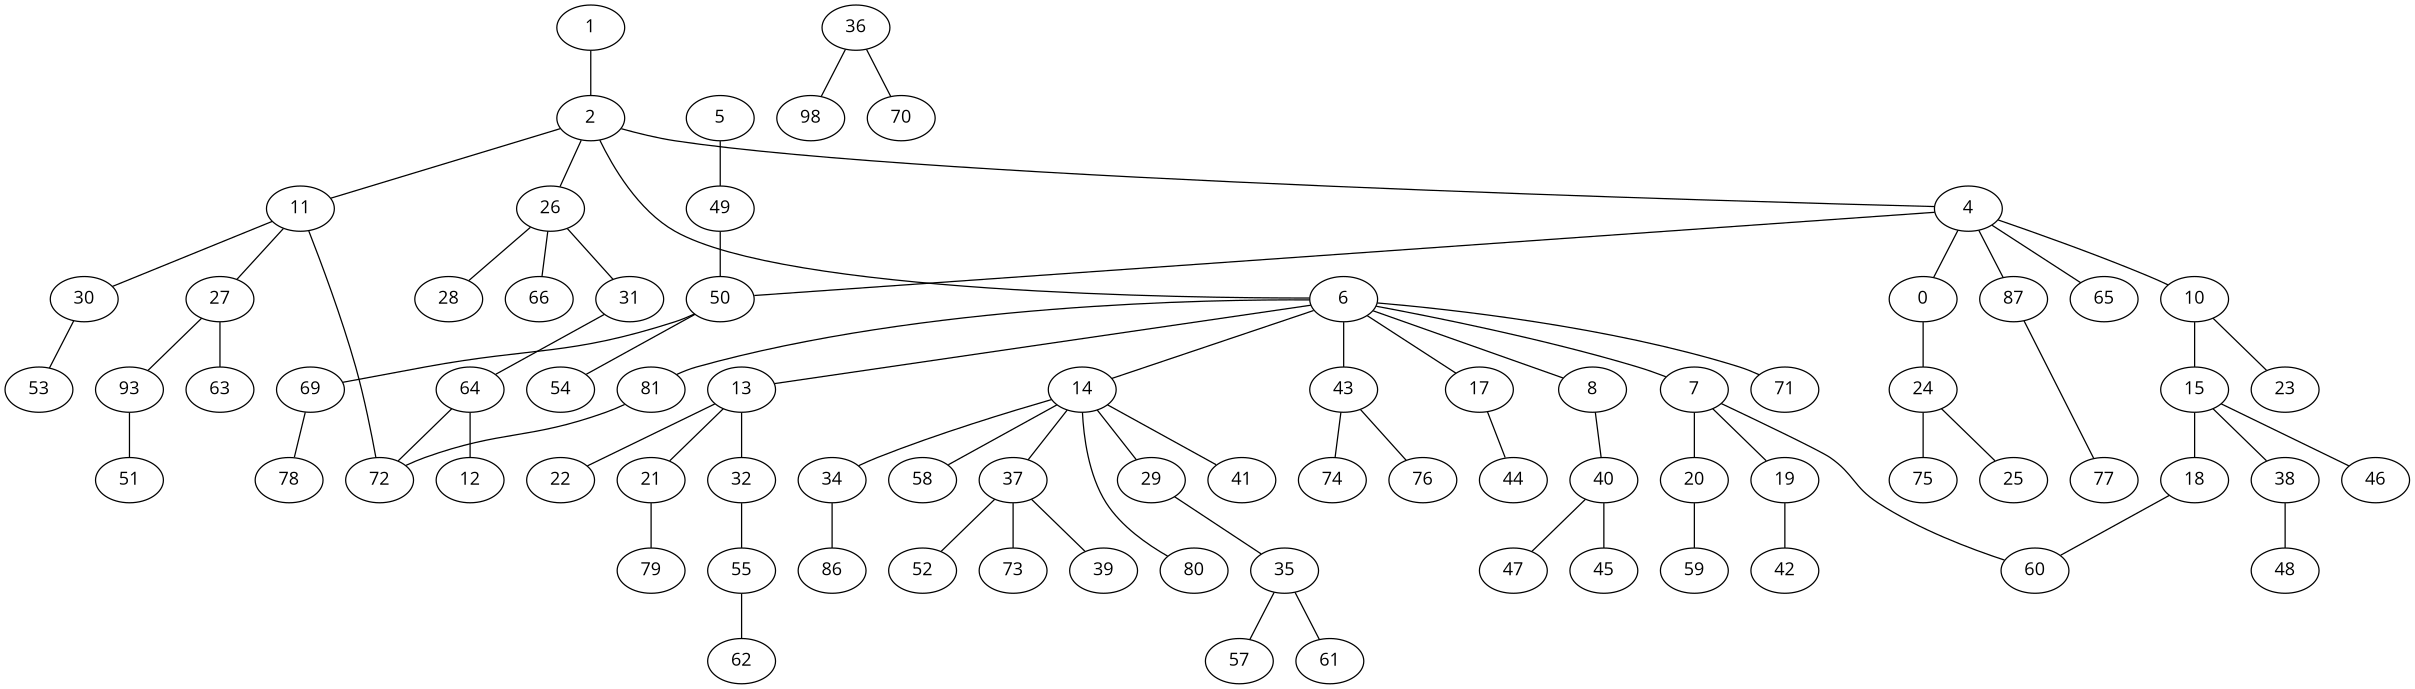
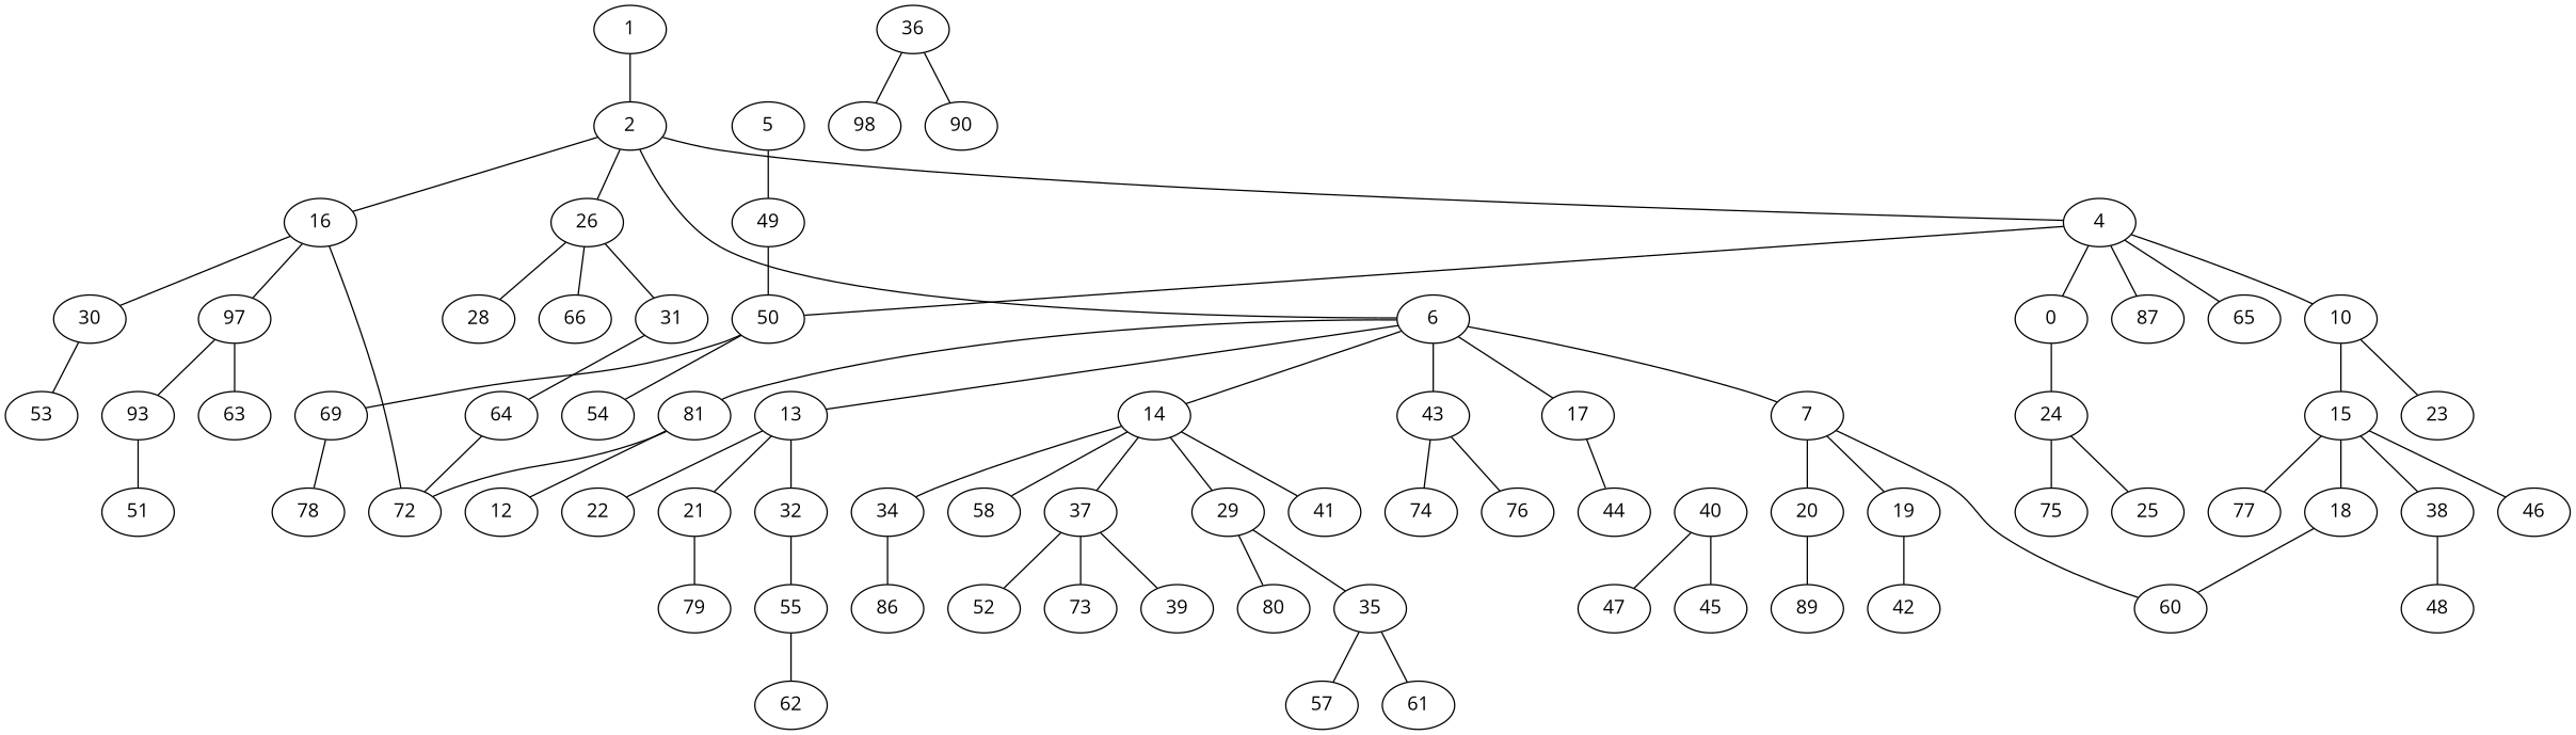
  graph {
    fontname="Open Sans"
    node [fontname="Open Sans"]
    edge [fontname="Open Sans"]
    1
    2
    4
    6
-   16 [label=11]
+   16
    26
    n7 [label=0]
    10
    50
    65
    n11 [label=87]
    7
-   8
    n14 [label=81]
    13
    14
    17
    43
-   71
    72
-   27
+   27 [label=97]
    30
    28
    31
    66
    5
    49
    n28 [label=98]
    36
-   70
+   70 [label=90]
    24
    15
    23
    54
    69
    77
    19
    20
    60
    40
    12
    21
    22
    32
    29
    34
    37
    58
    80
    41
    44
    74
    76
    n54 [label=93]
    63
    53
    64
    25
    75
    18
    38
    46
    78
    42
-   59
+   59 [label=89]
    45
    47
    79
    55
    35
    n71 [label=86]
    39
    52
    73
    48
    62
    57
    61
    51
    1 -- 2
    2 -- 4
    2 -- 6
    2 -- 16
    2 -- 26
    4 -- n7
    4 -- 10
    4 -- 50
    4 -- 65
    4 -- n11
    6 -- 7
-   6 -- 8
    6 -- n14
    6 -- 13
    6 -- 14
    6 -- 17
    6 -- 43
-   6 -- 71
    16 -- 72
    16 -- 27
    16 -- 30
    26 -- 28
    26 -- 31
    26 -- 66
    n7 -- 24
    10 -- 15
    10 -- 23
    50 -- 54
    50 -- 69
-   n11 -- 77
+   15 -- 77
    7 -- 19
    7 -- 20
    7 -- 60
-   8 -- 40
    n14 -- 72
-   64 -- 12
+   n14 -- 12
    13 -- 21
    13 -- 22
    13 -- 32
    14 -- 29
    14 -- 34
    14 -- 37
    14 -- 58
-   14 -- 80
+   29 -- 80
    14 -- 41
    17 -- 44
    43 -- 74
    43 -- 76
    27 -- n54
    27 -- 63
    30 -- 53
    31 -- 64
    5 -- 49
    49 -- 50
    36 -- n28
    36 -- 70
    24 -- 25
    24 -- 75
    15 -- 18
    15 -- 38
    15 -- 46
    69 -- 78
    19 -- 42
    20 -- 59
    40 -- 45
    40 -- 47
    21 -- 79
    32 -- 55
    29 -- 35
    34 -- n71
    37 -- 39
    37 -- 52
    37 -- 73
    n54 -- 51
    64 -- 72
    18 -- 60
    38 -- 48
    55 -- 62
    35 -- 57
    35 -- 61
  }
